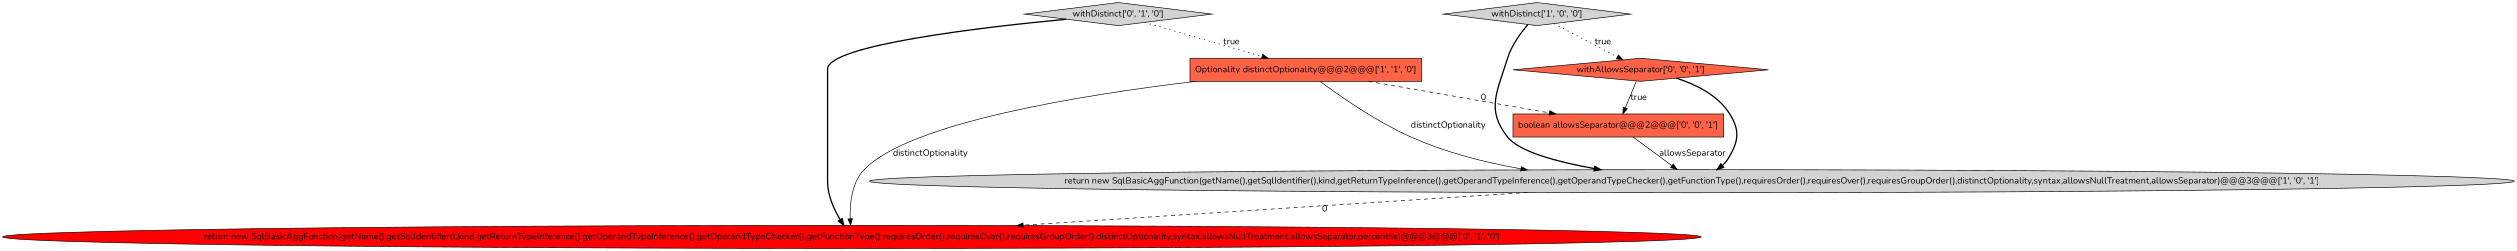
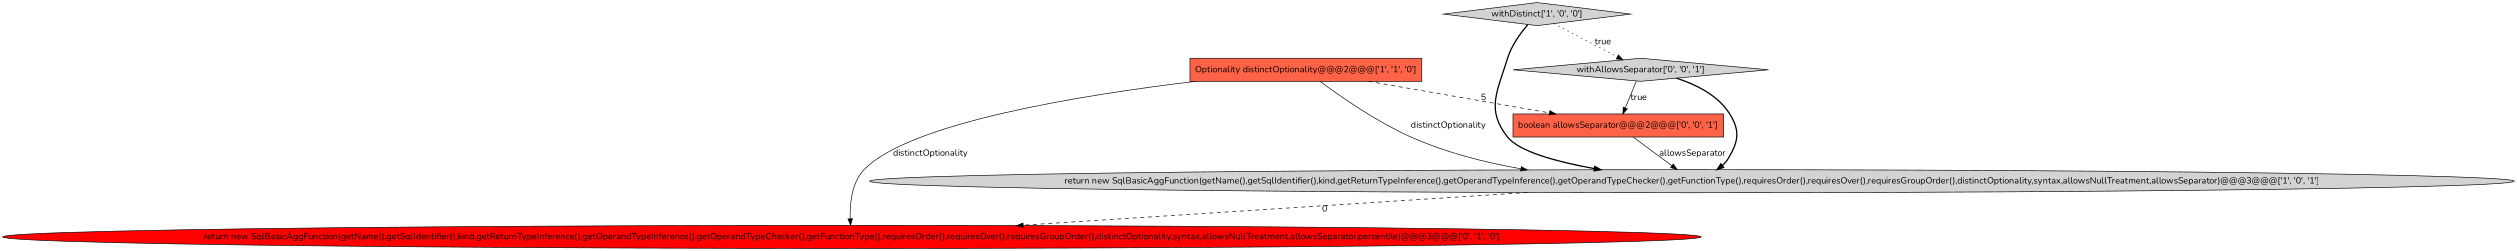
  digraph {
    fontname=Nunito
    node [fillcolor=lightgray fontname=Nunito shape=diamond style=filled]
    edge [fontname=Nunito style=solid]
    n1 [label="return new SqlBasicAggFunction(getName(),getSqlIdentifier(),kind,getReturnTypeInference(),getOperandTypeInference(),getOperandTypeChecker(),getFunctionType(),requiresOrder(),requiresOver(),requiresGroupOrder(),distinctOptionality,syntax,allowsNullTreatment,allowsSeparator)@@@3@@@['1', '0', '1']" shape=ellipse]
    n2 [fillcolor=red label="return new SqlBasicAggFunction(getName(),getSqlIdentifier(),kind,getReturnTypeInference(),getOperandTypeInference(),getOperandTypeChecker(),getFunctionType(),requiresOrder(),requiresOver(),requiresGroupOrder(),distinctOptionality,syntax,allowsNullTreatment,allowsSeparator,percentile)@@@3@@@['0', '1', '0']" shape=ellipse]
    n3 [fillcolor=tomato label="Optionality distinctOptionality@@@2@@@['1', '1', '0']" shape=box]
    n4 [fillcolor=tomato label="boolean allowsSeparator@@@2@@@['0', '0', '1']" shape=box]
-   n5 [label="withDistinct['0', '1', '0']"]
    n6 [label="withDistinct['1', '0', '0']"]
-   n7 [fillcolor=tomato label="withAllowsSeparator['0', '0', '1']"]
+   n7 [label="withAllowsSeparator['0', '0', '1']"]
    n1 -> n2 [label=0 style=dashed]
    n3 -> n1 [label=distinctOptionality]
    n3 -> n2 [label=distinctOptionality]
-   n3 -> n4 [label=0 style=dashed]
+   n3 -> n4 [label=5 style=dashed]
    n4 -> n1 [label=allowsSeparator]
-   n5 -> n2 [style=bold]
-   n5 -> n3 [label=true style=dotted]
    n6 -> n1 [style=bold]
    n6 -> n7 [label=true style=dotted]
    n7 -> n1 [style=bold]
    n7 -> n4 [label=true]
  }
